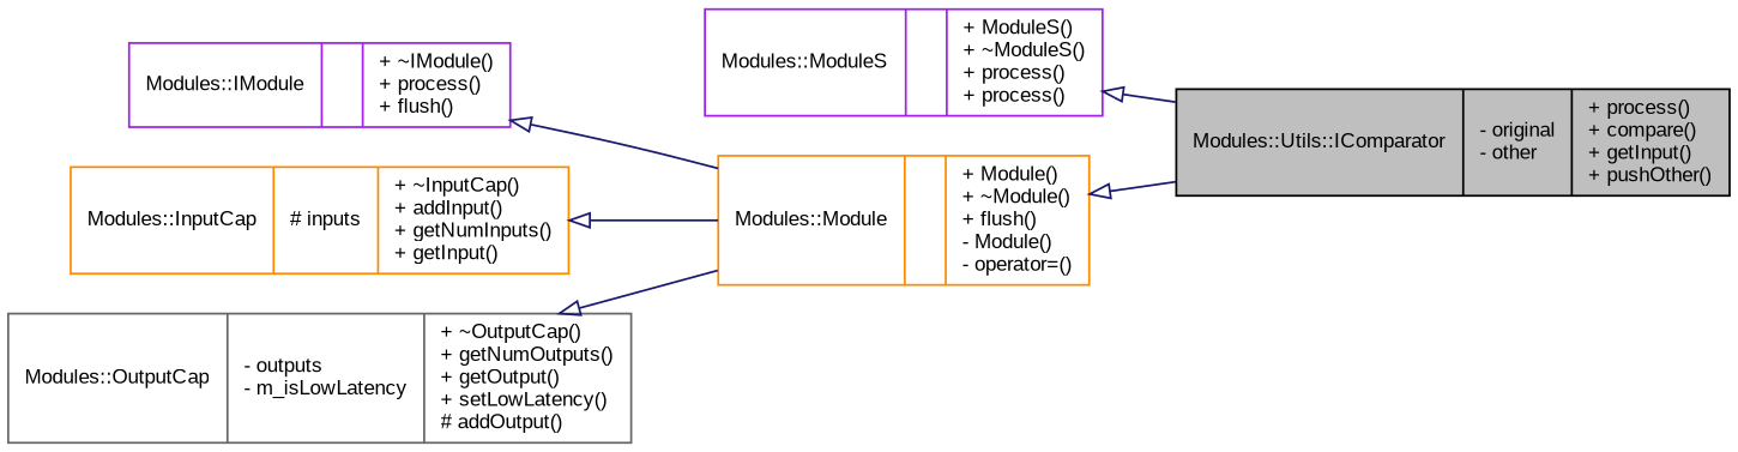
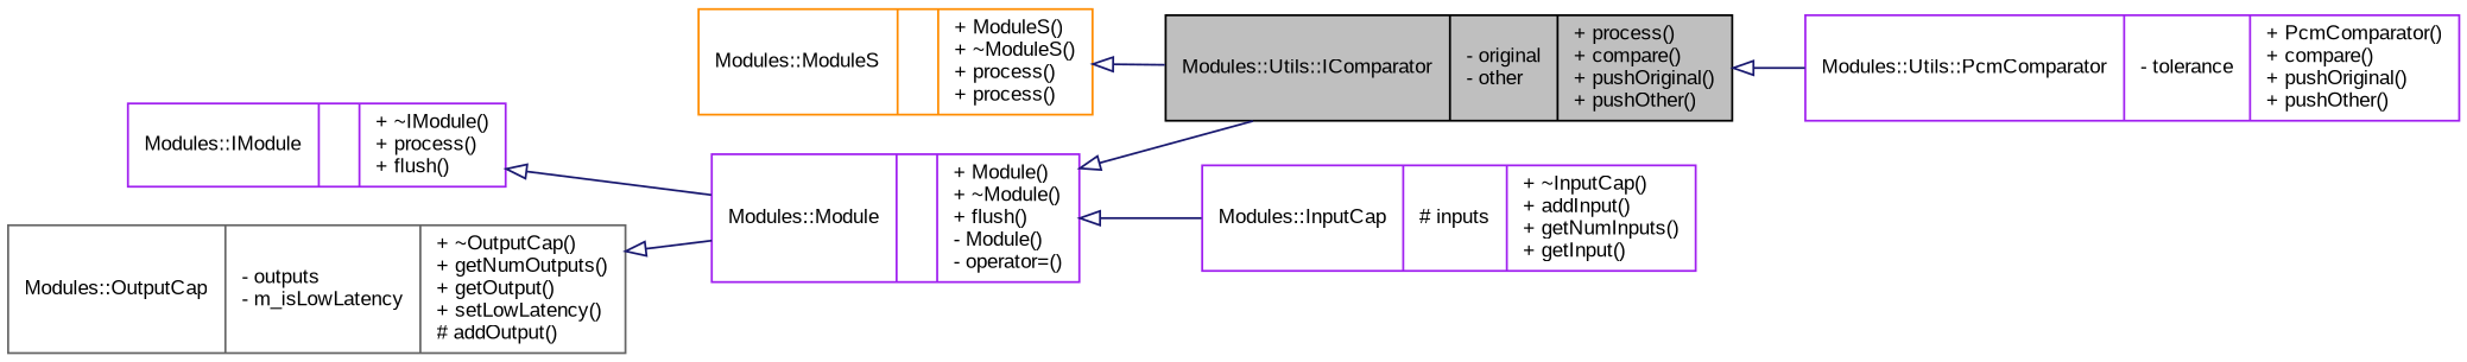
  digraph {
    fontname="Liberation Sans"
    rankdir=LR
    node [color=purple fillcolor=white fontname="Liberation Sans" fontsize=10 shape=record style=filled]
    edge [arrowtail=onormal color=midnightblue dir=back fontname="Liberation Sans" fontsize=10 labelfontname=Helvetica labelfontsize=10 style=solid]
-   n1 [color=black fillcolor=grey75 fontcolor=black height=0.2 label="{Modules::Utils::IComparator\n|- original\l- other\l|+ process()\l+ compare()\l+ getInput()\l+ pushOther()\l}" width=0.4]
-   n3 [height=0.2 label="{Modules::ModuleS\n||+ ModuleS()\l+ ~ModuleS()\l+ process()\l+ process()\l}" width=0.4]
-   n4 [color=darkorange height=0.2 label="{Modules::Module\n||+ Module()\l+ ~Module()\l+ flush()\l- Module()\l- operator=()\l}" width=0.4]
+   n1 [color=black fillcolor=grey75 fontcolor=black height=0.2 label="{Modules::Utils::IComparator\n|- original\l- other\l|+ process()\l+ compare()\l+ pushOriginal()\l+ pushOther()\l}" width=0.4]
+   n2 [height=0.2 label="{Modules::Utils::PcmComparator\n|- tolerance\l|+ PcmComparator()\l+ compare()\l+ pushOriginal()\l+ pushOther()\l}" width=0.4]
+   n3 [color=darkorange height=0.2 label="{Modules::ModuleS\n||+ ModuleS()\l+ ~ModuleS()\l+ process()\l+ process()\l}" width=0.4]
+   n4 [height=0.2 label="{Modules::Module\n||+ Module()\l+ ~Module()\l+ flush()\l- Module()\l- operator=()\l}" width=0.4]
    n5 [height=0.2 label="{Modules::IModule\n||+ ~IModule()\l+ process()\l+ flush()\l}" width=0.4]
-   n6 [color=darkorange height=0.2 label="{Modules::InputCap\n|# inputs\l|+ ~InputCap()\l+ addInput()\l+ getNumInputs()\l+ getInput()\l}" width=0.4]
+   n6 [height=0.2 label="{Modules::InputCap\n|# inputs\l|+ ~InputCap()\l+ addInput()\l+ getNumInputs()\l+ getInput()\l}" width=0.4]
    n7 [color=gray40 height=0.2 label="{Modules::OutputCap\n|- outputs\l- m_isLowLatency\l|+ ~OutputCap()\l+ getNumOutputs()\l+ getOutput()\l+ setLowLatency()\l# addOutput()\l}" width=0.4]
+   n1 -> n2
    n3 -> n1
    n4 -> n1
    n5 -> n4
-   n6 -> n4
+   n4 -> n6
    n7 -> n4
  }
